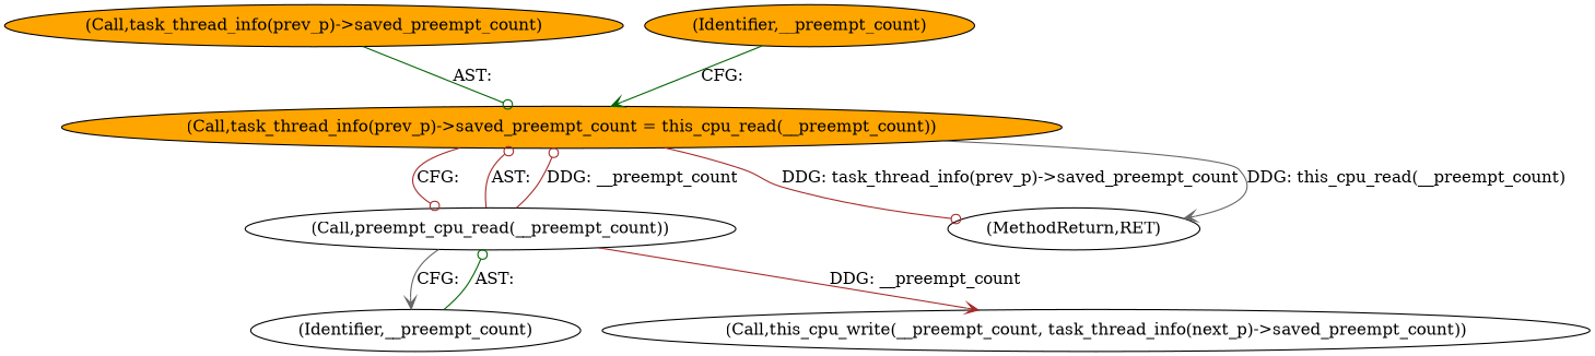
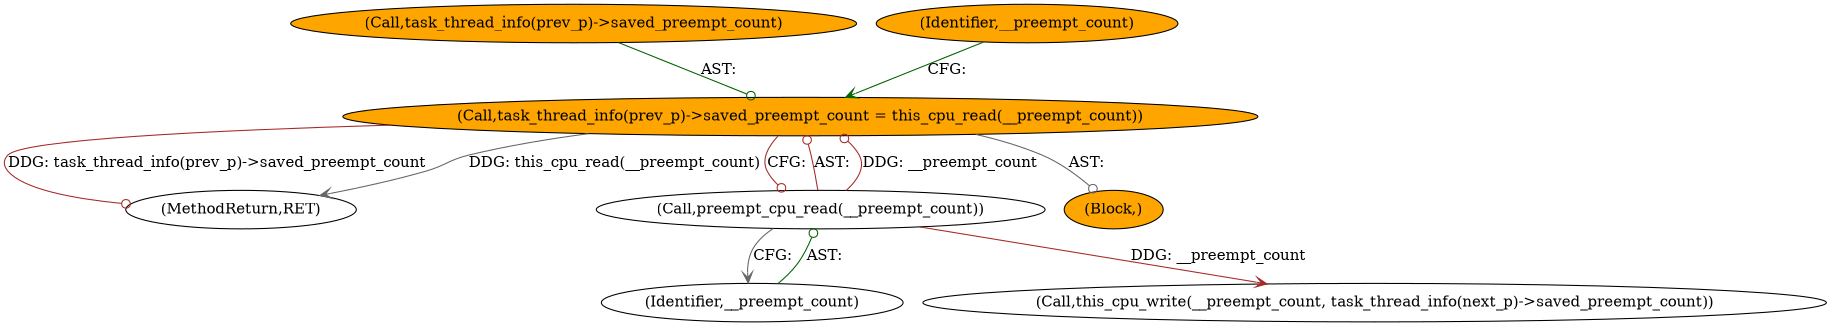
  digraph {
    node [fillcolor=orange style=filled]
    edge [arrowhead=odot color=brown]
    n1 [label="(Call,task_thread_info(prev_p)->saved_preempt_count = this_cpu_read(__preempt_count))"]
    n2 [fillcolor=white label="(Call,preempt_cpu_read(__preempt_count))"]
    n3 [fillcolor=white label="(MethodReturn,RET)"]
+   n4 [label="(Block,)"]
    n5 [fillcolor=white label="(Identifier,__preempt_count)"]
    n6 [fillcolor=white label="(Call,this_cpu_write(__preempt_count, task_thread_info(next_p)->saved_preempt_count))"]
    n7 [label="(Call,task_thread_info(prev_p)->saved_preempt_count)"]
    n8 [label="(Identifier,__preempt_count)"]
    n1 -> n2 [label="CFG: "]
    n1 -> n3 [label="DDG: task_thread_info(prev_p)->saved_preempt_count"]
    n1 -> n3 [arrowhead=vee color=gray40 label="DDG: this_cpu_read(__preempt_count)"]
+   n1 -> n4 [color=gray40 label="AST: "]
    n2 -> n1 [label="AST: "]
    n2 -> n1 [label="DDG: __preempt_count"]
    n2 -> n5 [arrowhead=vee color=gray40 label="CFG: "]
    n2 -> n6 [arrowhead=vee label="DDG: __preempt_count"]
    n5 -> n2 [color=darkgreen label="AST: "]
    n7 -> n1 [color=darkgreen label="AST: "]
    n8 -> n1 [arrowhead=vee color=darkgreen label="CFG: "]
  }
